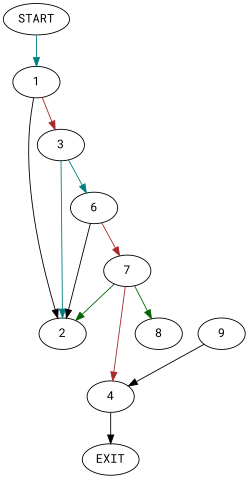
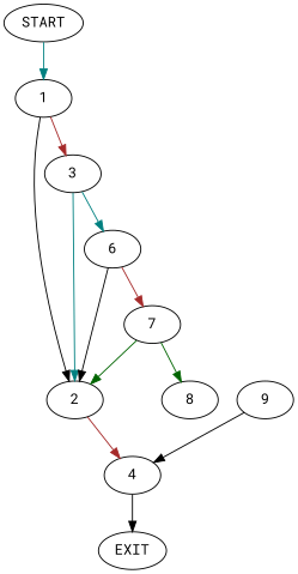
  digraph {
    fontname="Roboto Mono"
    node [fontname="Roboto Mono"]
    edge [color=black fontname="Roboto Mono"]
    n1 [label=START]
    1
    2
    3
    n5 [label=EXIT]
    4
    6
    7
    9
    8
    n1 -> 1 [color=teal]
    1 -> 2
    1 -> 3 [color=brown]
-   7 -> 4 [color=brown]
+   2 -> 4 [color=brown]
    3 -> 2 [color=teal]
    3 -> 6 [color=teal]
    4 -> n5
    6 -> 2
    6 -> 7 [color=brown]
    7 -> 2 [color=darkgreen]
    7 -> 8 [color=darkgreen]
    9 -> 4
  }
